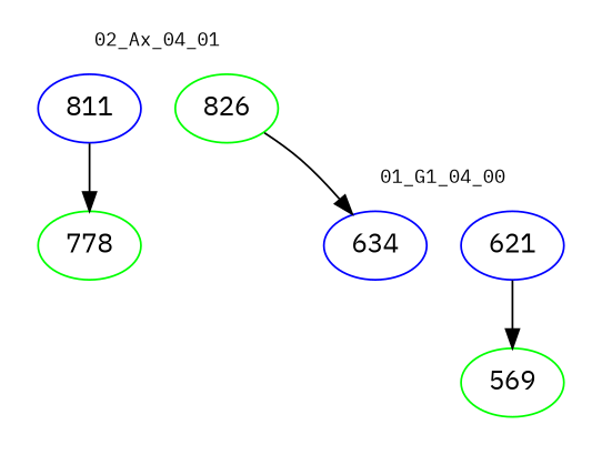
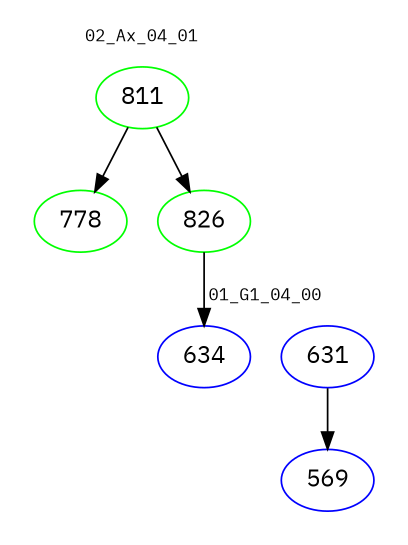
  digraph {
    fontname="IBM Plex Mono"
    node [color=blue fontname="IBM Plex Mono"]
    edge [color=black fontname="IBM Plex Mono"]
-   n1 [label=811]
+   n1 [color=green label=811]
    n2 [color=green label=778]
    n3 [color=green label=826]
-   n4 [label=621]
-   n5 [color=green label=569]
+   n4 [label=631]
+   n5 [label=569]
    n6 [label=634]
    subgraph cluster_1 {
      color=white
      fontsize=10
      label="02_Ax_04_01"
      n1
      n2
      n3
    }
    subgraph cluster_2 {
      color=white
      fontsize=10
      label="01_G1_04_00"
      n4
      n5
      n6
    }
    n1 -> n2
+   n1 -> n3
    n3 -> n6
    n4 -> n5
  }
